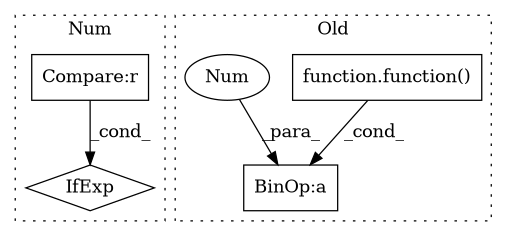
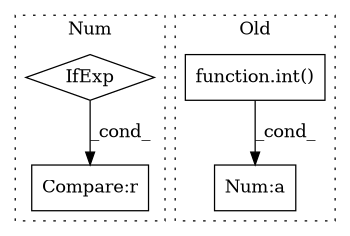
  digraph {
    node [shape=box]
    n1 [a=51 l="4,6" label=IfExp s="5912,5930" shape=diamond]
    n2 [a=40 l=14 label="Compare:r" s=5916]
-   n3 [a=75 l="4,1" label="function.function()" s="4667,4685"]
-   n4 [a=82 l=3 label="BinOp:a" s=5255]
-   n5 [a=76 l=1 label=Num s=5258 shape=ellipse]
+   n3 [a=75 l="4,1" label="function.int()" s="4667,4685"]
+   n4 [a=82 l=3 label="Num:a" s=5255]
    subgraph cluster_1 {
      label=Num
      style=dotted
      n1
      n2
    }
    subgraph cluster_2 {
      label=Old
      style=dotted
      n3
      n4
-     n5
    }
-   n2 -> n1 [label=_cond_]
+   n1 -> n2 [label=_cond_]
    n3 -> n4 [label=_cond_]
-   n5 -> n4 [label=_para_]
  }
